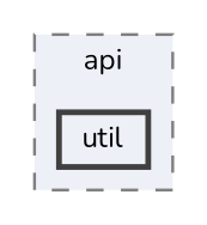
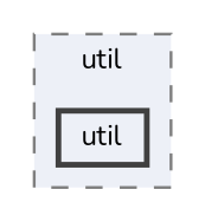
  digraph {
    compound=true
    fontname=Nunito
    n1 [color=grey25 fillcolor="#edf0f7" fontname=Nunito fontsize=10 height=0.2 label=util shape=box style="filled,bold" width=0.4]
    subgraph cluster_1 {
      bgcolor="#edf0f7"
      fontsize=10
-     label=api
+     label=util
      pencolor=grey50
      style="filled,dashed"
      n1
    }
  }
